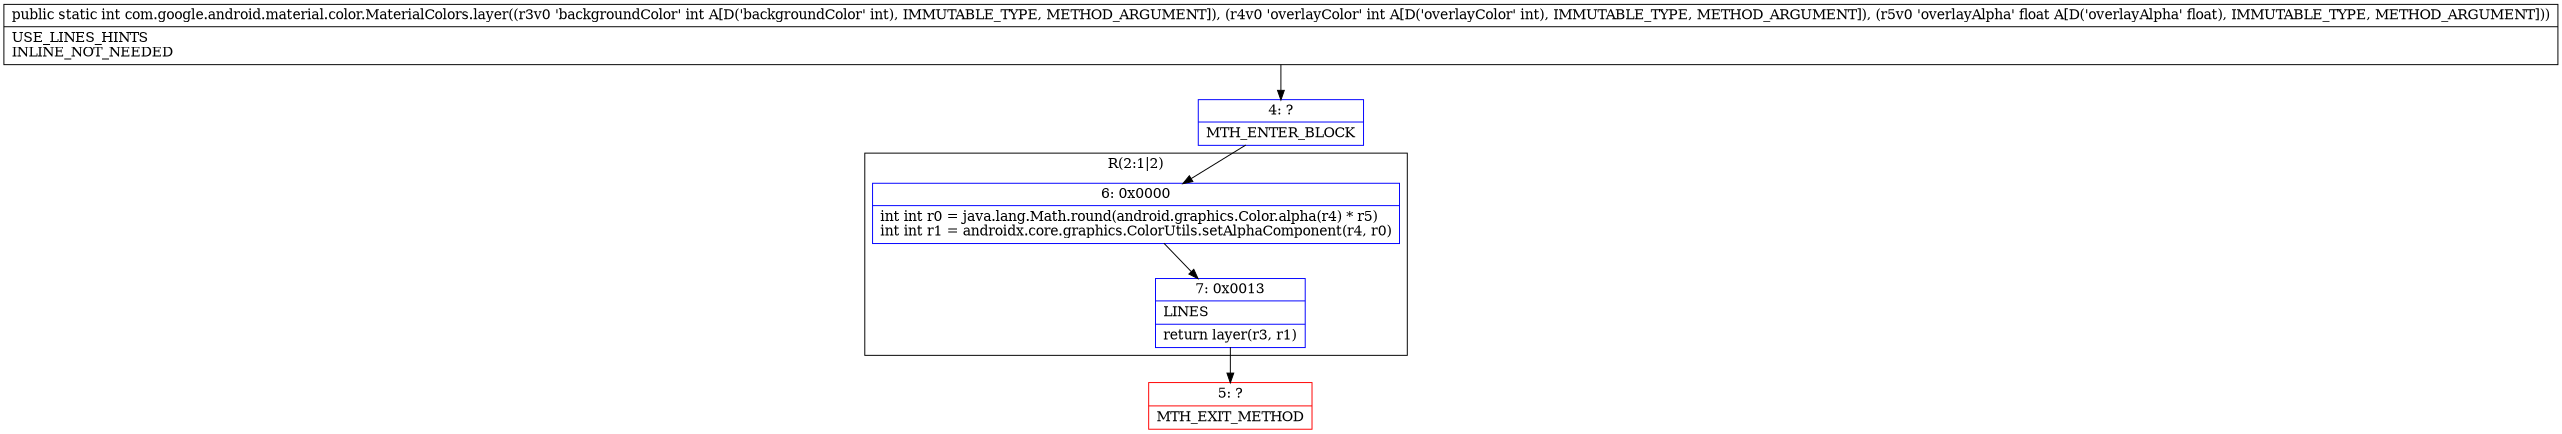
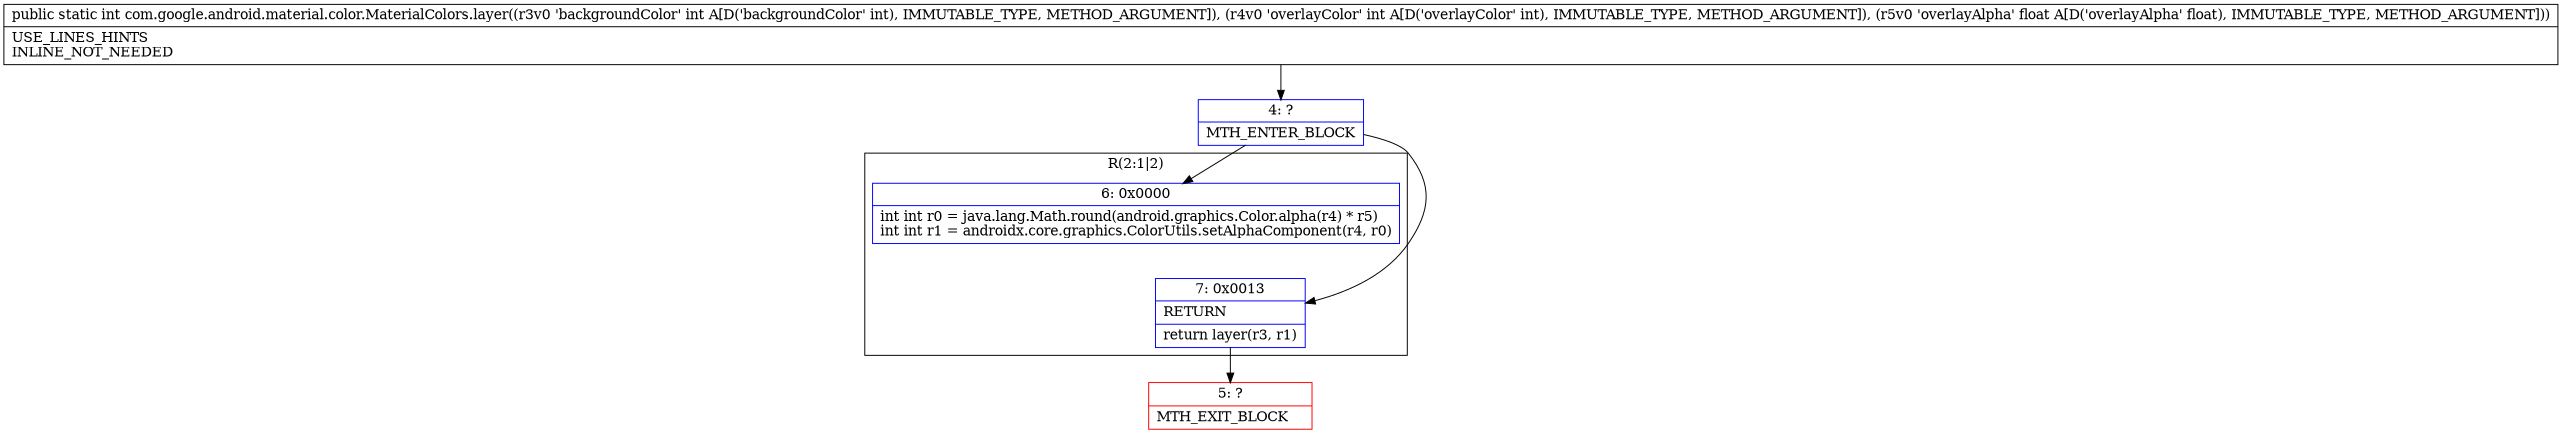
  digraph {
    node [color=blue shape=record]
    n1 [label="{6\:\ 0x0000|int int r0 = java.lang.Math.round(android.graphics.Color.alpha(r4) * r5)\lint int r1 = androidx.core.graphics.ColorUtils.setAlphaComponent(r4, r0)\l}"]
-   n2 [label="{7\:\ 0x0013|LINES\l|return layer(r3, r1)\l}"]
-   n3 [color=red label="{5\:\ ?|MTH_EXIT_METHOD\l}"]
+   n2 [label="{7\:\ 0x0013|RETURN\l|return layer(r3, r1)\l}"]
+   n3 [color=red label="{5\:\ ?|MTH_EXIT_BLOCK\l}"]
    n4 [label="{4\:\ ?|MTH_ENTER_BLOCK\l}"]
    n5 [label="{public static int com.google.android.material.color.MaterialColors.layer((r3v0 'backgroundColor' int A[D('backgroundColor' int), IMMUTABLE_TYPE, METHOD_ARGUMENT]), (r4v0 'overlayColor' int A[D('overlayColor' int), IMMUTABLE_TYPE, METHOD_ARGUMENT]), (r5v0 'overlayAlpha' float A[D('overlayAlpha' float), IMMUTABLE_TYPE, METHOD_ARGUMENT]))  | USE_LINES_HINTS\lINLINE_NOT_NEEDED\l}" color=""]
    subgraph cluster_1 {
      label="R(2:1|2)"
      n1
      n2
    }
-   n1 -> n2
+   n4 -> n2
    n2 -> n3
    n4 -> n1
    n5 -> n4
  }
